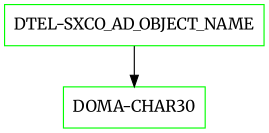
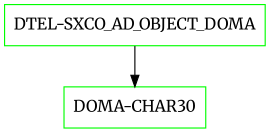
  digraph {
    fontname=Merriweather
    node [color=green shape=box fontname=Merriweather]
-   "DTEL-SXCO_AD_OBJECT_NAME"
+   "DTEL-SXCO_AD_OBJECT_NAME" [label="DTEL-SXCO_AD_OBJECT_DOMA"]
    "DOMA-CHAR30"
    "DTEL-SXCO_AD_OBJECT_NAME" -> "DOMA-CHAR30" [fontname=Merriweather]
  }
